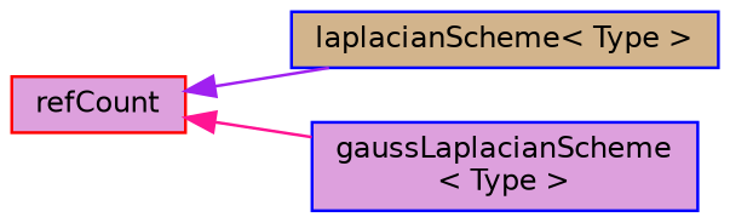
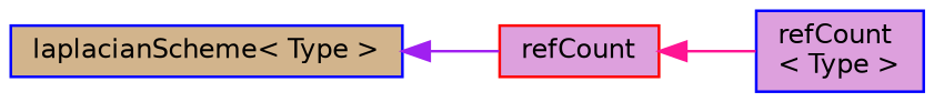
  digraph {
    rankdir=LR
    node [color=blue fillcolor=plum fontname=Helvetica fontsize=10 shape=box style=filled]
    edge [dir=back fontname=Helvetica fontsize=10 labelfontname=Helvetica labelfontsize=10 style=solid]
    n1 [fillcolor=tan fontcolor=black height=0.2 label="laplacianScheme\< Type \>" width=0.4]
-   n2 [height=0.2 label="gaussLaplacianScheme\l\< Type \>" width=0.4]
+   n2 [height=0.2 label="refCount\l\< Type \>" width=0.4]
    n3 [color=red height=0.2 label=refCount width=0.4]
-   n3 -> n1 [color=purple]
+   n1 -> n3 [color=purple]
    n3 -> n2 [color=deeppink]
  }
